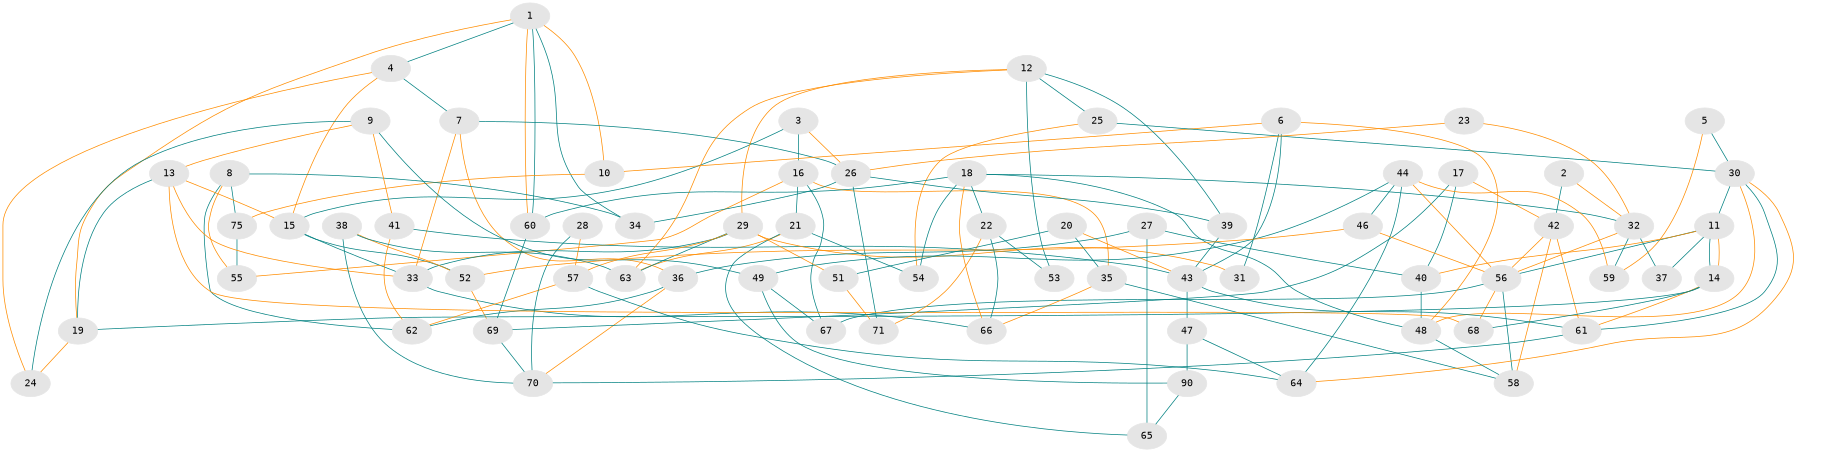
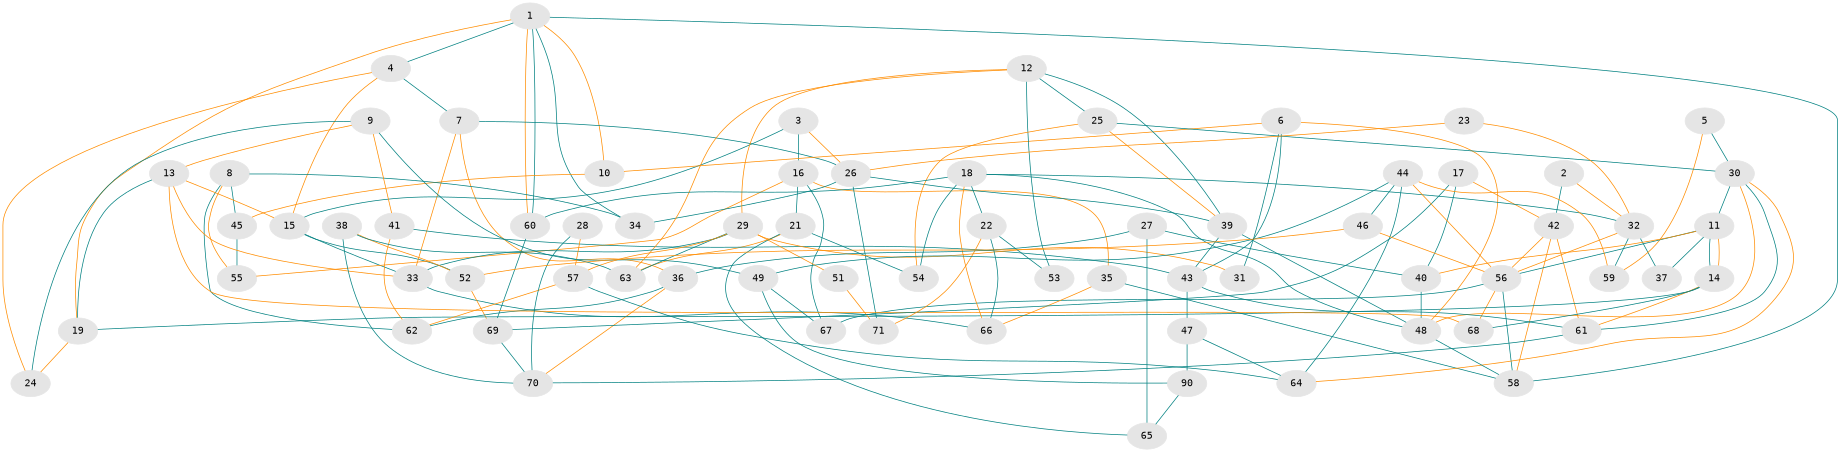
  graph {
    fontname="DejaVu Sans Mono"
    node [color=gray90 fontname="DejaVu Sans Mono" style=filled]
    edge [color=teal fontname="DejaVu Sans Mono"]
    1
    4
    10
    19
    34
    58
    60
    15
    7
    24
-   45 [label=75]
+   45
    69
    2
    32
    42
    59
    37
    56
    61
    3
    16
    26
    33
    52
    55
    21
    35
    67
    39
    71
    36
    5
    30
    11
    14
    40
    48
    64
    6
    31
    43
    47
    66
    62
    70
    8
    9
    13
    41
    49
    68
    n52 [label=90]
    12
    25
    29
    53
    63
    54
    51
    57
    65
    17
    18
    22
-   20
    23
    27
    28
    38
    44
    46
    1 -- 4
    1 -- 10 [color=darkorange]
    1 -- 19 [color=darkorange]
    1 -- 34
+   1 -- 58
    1 -- 60 [color=darkorange]
    1 -- 60
    4 -- 15 [color=darkorange]
    4 -- 7
    4 -- 24 [color=darkorange]
    10 -- 45 [color=darkorange]
    19 -- 24 [color=darkorange]
    60 -- 69
    15 -- 33
    15 -- 52
    7 -- 26
    7 -- 33 [color=darkorange]
    7 -- 36 [color=darkorange]
    45 -- 55
    69 -- 70
    2 -- 32 [color=darkorange]
    2 -- 42
    32 -- 59
    32 -- 37
    32 -- 56 [color=darkorange]
    42 -- 58 [color=darkorange]
    42 -- 56 [color=darkorange]
    42 -- 61 [color=darkorange]
    56 -- 58
    56 -- 67
    56 -- 68 [color=darkorange]
    61 -- 70
    3 -- 15
    3 -- 16
    3 -- 26 [color=darkorange]
    16 -- 55 [color=darkorange]
    16 -- 21
    16 -- 35 [color=darkorange]
    16 -- 67
    26 -- 34
    26 -- 39
    26 -- 71
    33 -- 66
    52 -- 69 [color=darkorange]
    21 -- 63 [color=darkorange]
    21 -- 54
    21 -- 65
    35 -- 58
    35 -- 66 [color=darkorange]
+   39 -- 48
    39 -- 43
    36 -- 62
    36 -- 70 [color=darkorange]
    5 -- 59 [color=darkorange]
    5 -- 30
    30 -- 61
    30 -- 11
    30 -- 48 [color=darkorange]
    30 -- 64 [color=darkorange]
    11 -- 37
    11 -- 56
    11 -- 14
    11 -- 14 [color=darkorange]
    11 -- 40 [color=darkorange]
    14 -- 19
    14 -- 61 [color=darkorange]
    14 -- 68
    40 -- 48
    48 -- 58
    6 -- 10 [color=darkorange]
    6 -- 48 [color=darkorange]
    6 -- 31
    6 -- 43
    43 -- 61
    43 -- 47
    47 -- 64
    47 -- n52
    8 -- 34
    8 -- 45
    8 -- 55 [color=darkorange]
    8 -- 62
    9 -- 24
    9 -- 13 [color=darkorange]
    9 -- 41 [color=darkorange]
    9 -- 49
    13 -- 19
    13 -- 15 [color=darkorange]
    13 -- 33 [color=darkorange]
    13 -- 68 [color=darkorange]
    41 -- 43
    41 -- 62 [color=darkorange]
    49 -- 67
    49 -- n52
    n52 -- 65
    12 -- 39
    12 -- 25
    12 -- 29 [color=darkorange]
    12 -- 53
    12 -- 63 [color=darkorange]
+   25 -- 39 [color=darkorange]
    25 -- 30
    25 -- 54 [color=darkorange]
    29 -- 33
    29 -- 31 [color=darkorange]
    29 -- 63
    29 -- 51 [color=darkorange]
    29 -- 57 [color=darkorange]
    51 -- 71 [color=darkorange]
    57 -- 64
    57 -- 62 [color=darkorange]
    17 -- 69
    17 -- 42 [color=darkorange]
    17 -- 40
    18 -- 60
    18 -- 32
    18 -- 48
    18 -- 66 [color=darkorange]
    18 -- 54
    18 -- 22
    22 -- 71 [color=darkorange]
    22 -- 66
    22 -- 53
-   20 -- 35
-   20 -- 43 [color=darkorange]
-   20 -- 51
    23 -- 32 [color=darkorange]
    23 -- 26 [color=darkorange]
    27 -- 36
    27 -- 40
    27 -- 65
    28 -- 70
    28 -- 57 [color=darkorange]
    38 -- 52 [color=darkorange]
    38 -- 70
    38 -- 63
    44 -- 59 [color=darkorange]
    44 -- 56 [color=darkorange]
    44 -- 64
    44 -- 49
    44 -- 46
    46 -- 56 [color=darkorange]
    46 -- 52 [color=darkorange]
  }
